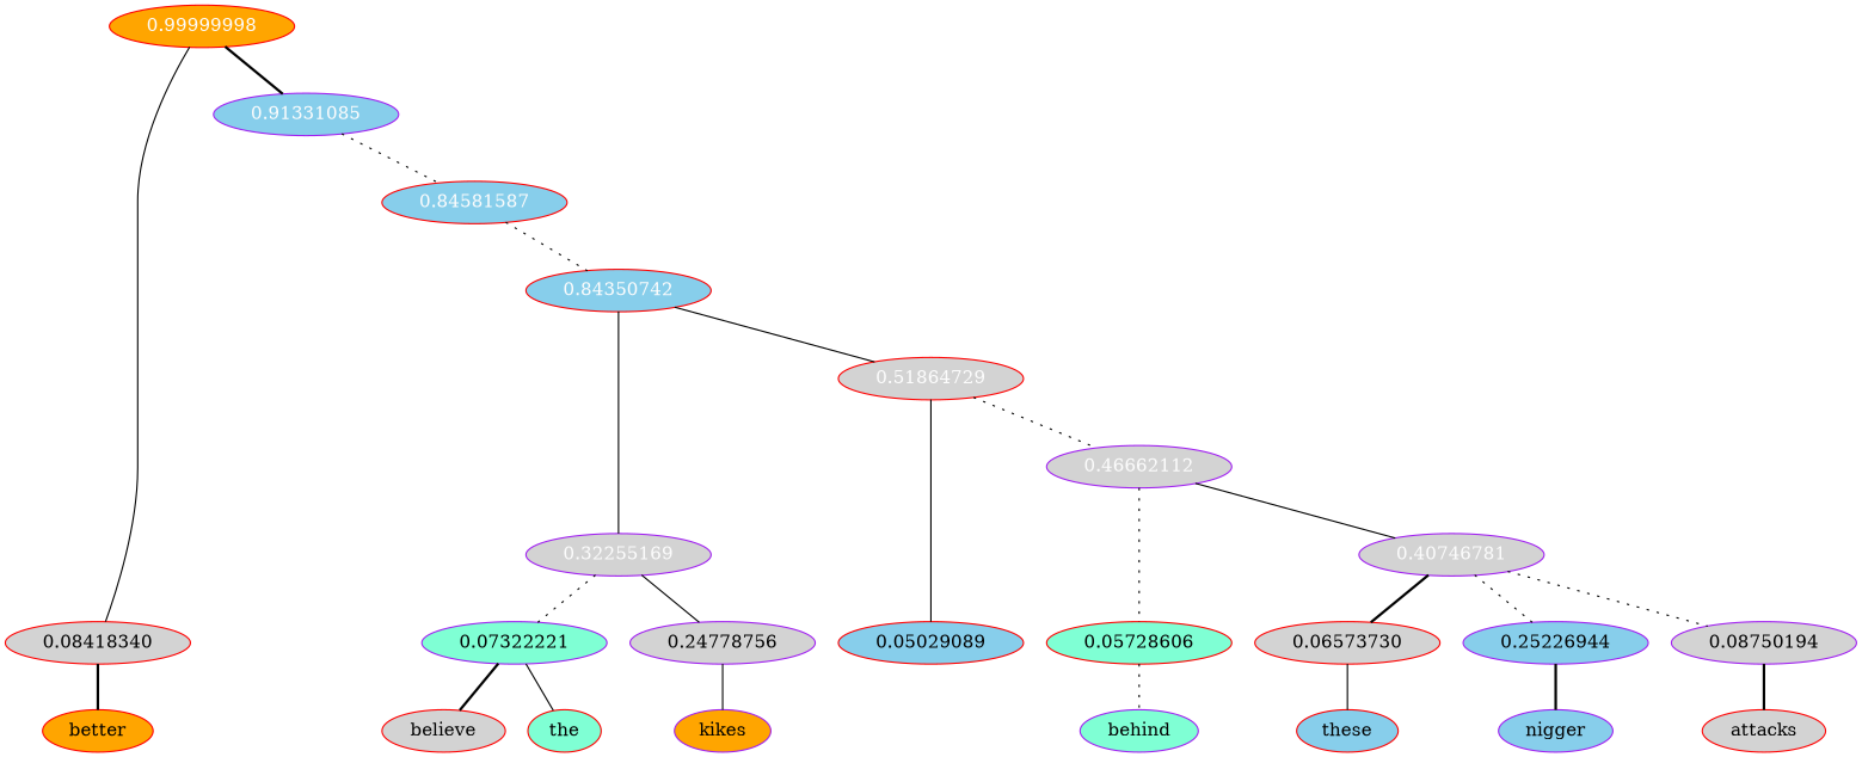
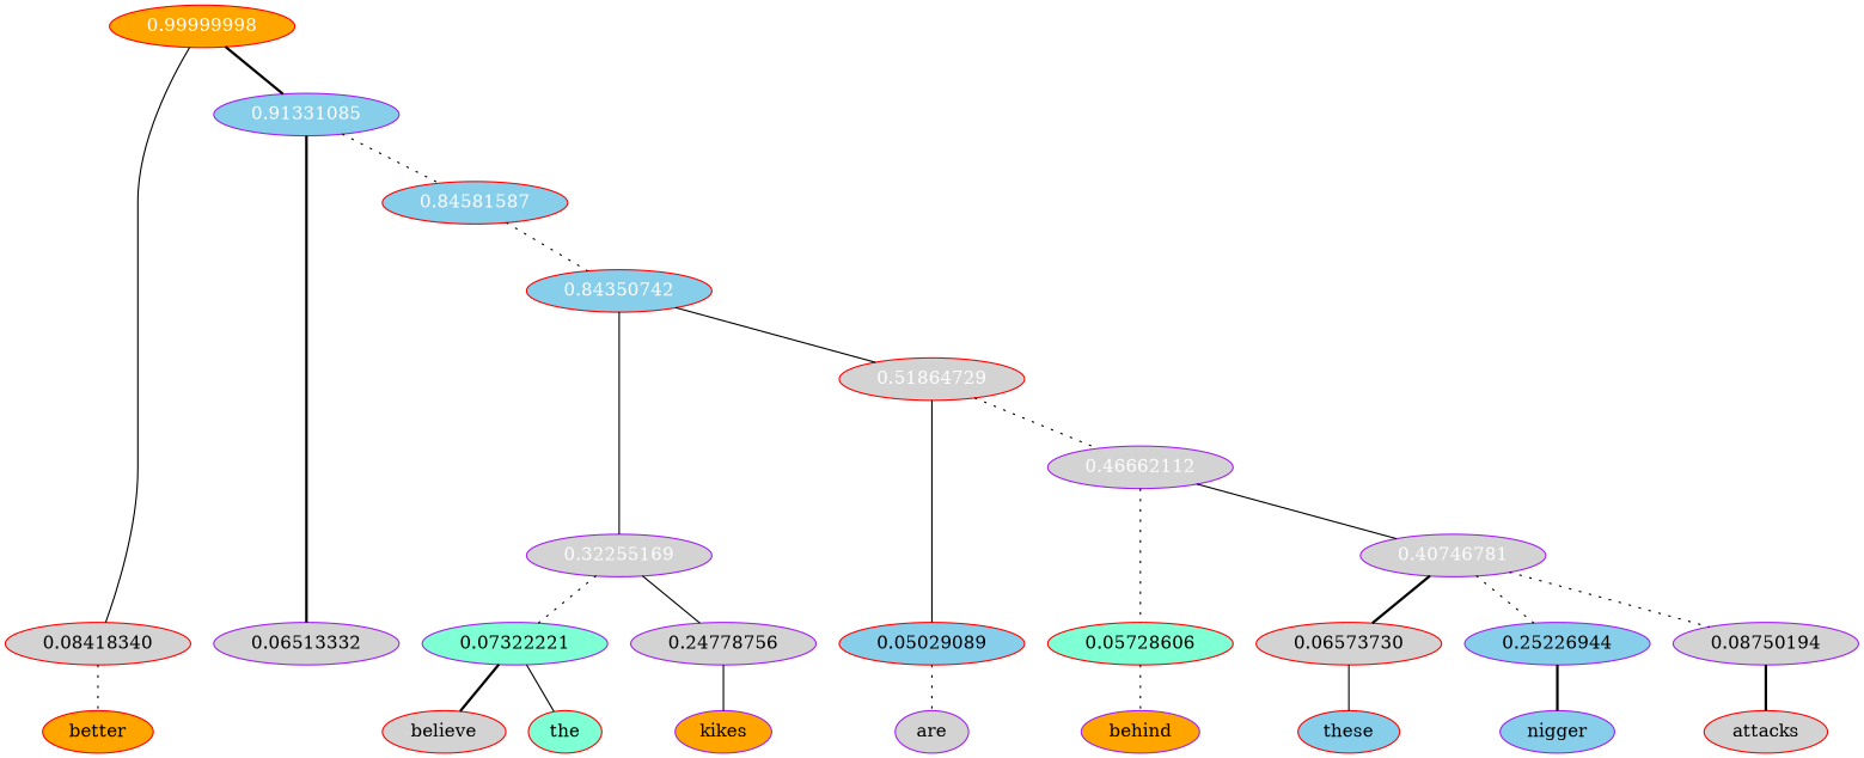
  graph {
    fontname="DejaVu Serif"
    node [color=red fillcolor=lightgrey fontname="DejaVu Serif" format=png nodesep=0.001 ordering=out overlap_scaling=0.01 ranksep=0.001 style=filled]
    edge [fontname="DejaVu Serif" style=dotted]
    n1 [fillcolor=orange height=0.15 label=better style="filled,solid" width=0.15]
    n2 [height=0.15 label=believe style="filled,solid" width=0.15]
    n3 [fillcolor=aquamarine height=0.15 label=the style="filled,solid" width=0.15]
    n4 [color=purple fillcolor=orange height=0.15 label=kikes style="filled,solid" width=0.15]
-   n6 [color=purple fillcolor=aquamarine height=0.15 label=behind style="filled,solid" width=0.15]
+   n5 [color=purple height=0.15 label=are style="filled,solid" width=0.15]
+   n6 [color=purple fillcolor=orange height=0.15 label=behind style="filled,solid" width=0.15]
    n7 [fillcolor=skyblue height=0.15 label=these style="filled,solid" width=0.15]
    n8 [color=purple fillcolor=skyblue height=0.15 label=nigger style="filled,solid" width=0.15]
    n9 [height=0.15 label=attacks style="filled,solid" width=0.15]
    n10 [fontcolor=black height=0.15 label=0.08418340 width=0.15]
+   n11 [color=purple fontcolor=black height=0.15 label=0.06513332 width=0.15]
    n12 [color=purple fillcolor=aquamarine fontcolor=black height=0.15 label=0.07322221 width=0.15]
    n13 [color=purple fontcolor=black height=0.15 label=0.24778756 width=0.15]
    n14 [fillcolor=skyblue fontcolor=black height=0.15 label=0.05029089 width=0.15]
    n15 [fillcolor=aquamarine fontcolor=black height=0.15 label=0.05728606 width=0.15]
    n16 [fontcolor=black height=0.15 label=0.06573730 width=0.15]
    n17 [color=purple fillcolor=skyblue fontcolor=black height=0.15 label=0.25226944 width=0.15]
    n18 [color=purple fontcolor=black height=0.15 label=0.08750194 width=0.15]
    n19 [fillcolor=orange fontcolor=grey99 height=0.15 label=0.99999998 width=0.15]
    n20 [color=purple fillcolor=skyblue fontcolor=grey99 height=0.15 label=0.91331085 width=0.15]
    n21 [fillcolor=skyblue fontcolor=grey99 height=0.15 label=0.84581587 width=0.15]
    n22 [fillcolor=skyblue fontcolor=grey99 height=0.15 label=0.84350742 width=0.15]
    n23 [color=purple fontcolor=grey99 height=0.15 label=0.32255169 width=0.15]
    n24 [fontcolor=grey99 height=0.15 label=0.51864729 width=0.15]
    n25 [color=purple fontcolor=grey99 height=0.15 label=0.46662112 width=0.15]
    n26 [color=purple fontcolor=grey99 height=0.15 label=0.40746781 width=0.15]
    subgraph sub_1 {
      rank=same
      n1
      n2
      n3
      n4
+     n5
      n6
      n7
      n8
      n9
    }
    subgraph sub_2 {
      rank=same
      n10
+     n11
      n12
      n13
      n14
      n15
      n16
      n17
      n18
    }
-   n10 -- n1 [style=bold]
+   n10 -- n1
    n12 -- n2 [style=bold]
    n12 -- n3 [style=solid]
    n13 -- n4 [style=solid]
+   n14 -- n5
    n15 -- n6
    n16 -- n7 [style=solid]
    n17 -- n8 [style=bold]
    n18 -- n9 [style=bold]
    n19 -- n10 [style=solid]
    n19 -- n20 [style=bold]
+   n20 -- n11 [style=bold]
    n20 -- n21
    n21 -- n22
    n22 -- n23 [style=solid]
    n22 -- n24 [style=solid]
    n23 -- n12
    n23 -- n13 [style=solid]
    n24 -- n14 [style=solid]
    n24 -- n25
    n25 -- n15
    n25 -- n26 [style=solid]
    n26 -- n16 [style=bold]
    n26 -- n17
    n26 -- n18
  }
